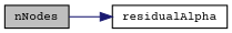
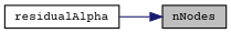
  digraph {
    rankdir=LR
    fontname="Courier Prime"
    node [color=black fontname="Courier Prime" fontsize=10 shape=record]
    n1 [fillcolor=grey75 fontcolor=black height=0.2 label=nNodes style=filled width=0.4]
    n2 [height=0.2 label=residualAlpha width=0.4]
-   n1 -> n2 [color=midnightblue fontname="Courier Prime" fontsize=10 labelfontname=Helvetica labelfontsize=10 style=solid]
+   n2 -> n1 [color=midnightblue fontname="Courier Prime" fontsize=10 labelfontname=Helvetica labelfontsize=10 style=solid]
  }
